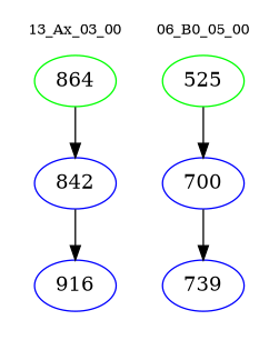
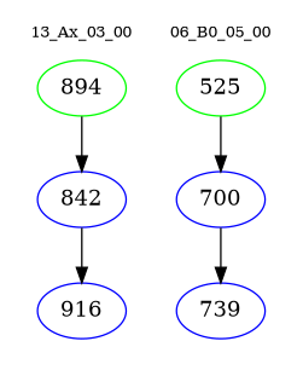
  digraph {
    node [color=blue]
    edge [color=black]
-   n1 [color=green label=864]
+   n1 [color=green label=894]
    n2 [label=842]
    n3 [label=916]
    n4 [color=green label=525]
    n5 [label=700]
    n6 [label=739]
    subgraph cluster_1 {
      color=white
      fontsize=10
      label="13_Ax_03_00"
      n1
      n2
      n3
    }
    subgraph cluster_2 {
      color=white
      fontsize=10
      label="06_B0_05_00"
      n4
      n5
      n6
    }
    n1 -> n2
    n2 -> n3
    n4 -> n5
    n5 -> n6
  }
